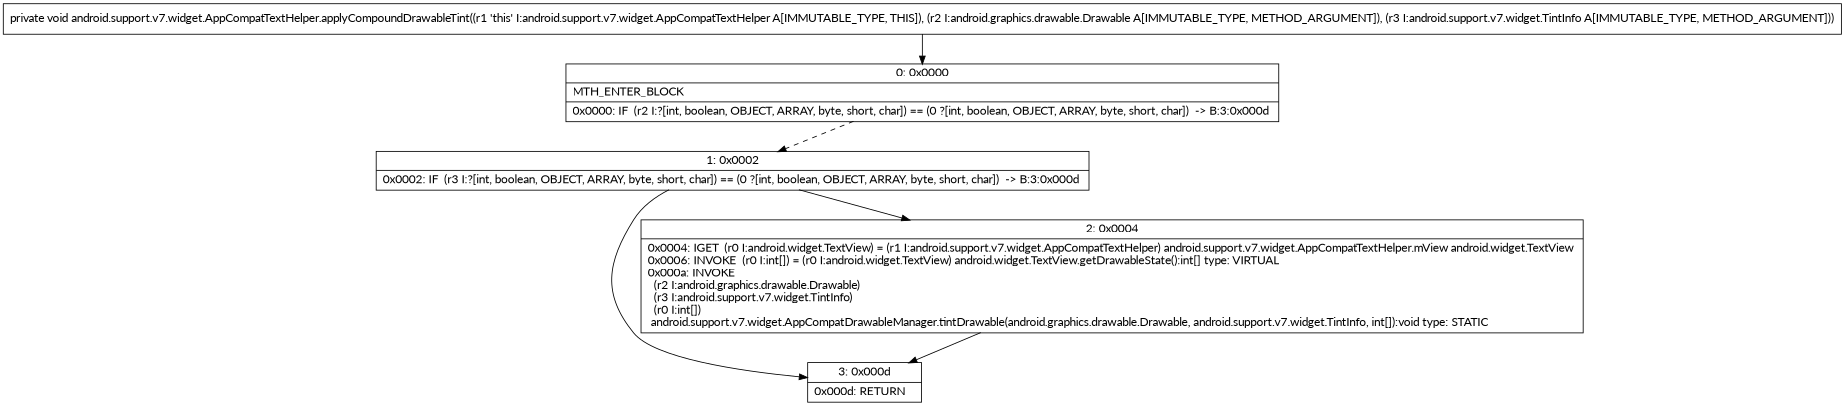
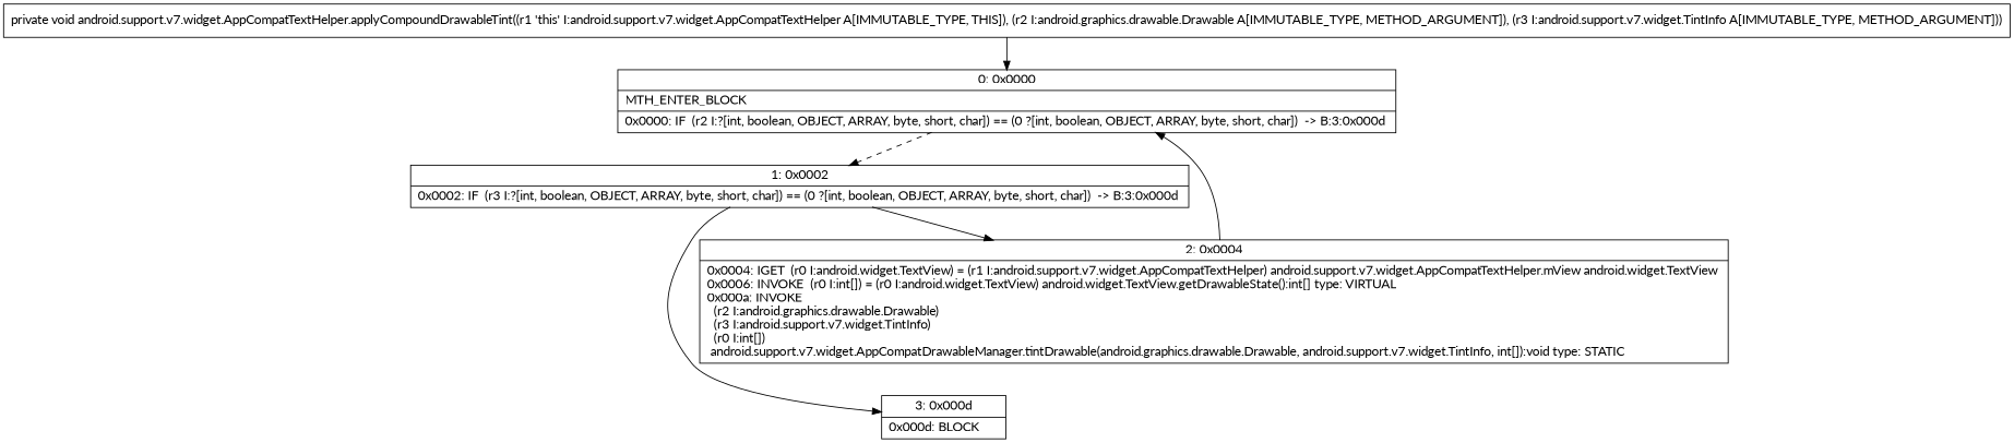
  digraph {
    fontname=Lato
    node [fontname=Lato shape=record]
    edge [fontname=Lato]
    n1 [label="{0\:\ 0x0000|MTH_ENTER_BLOCK\l|0x0000: IF  (r2 I:?[int, boolean, OBJECT, ARRAY, byte, short, char]) == (0 ?[int, boolean, OBJECT, ARRAY, byte, short, char])  \-\> B:3:0x000d \l}"]
    n2 [label="{1\:\ 0x0002|0x0002: IF  (r3 I:?[int, boolean, OBJECT, ARRAY, byte, short, char]) == (0 ?[int, boolean, OBJECT, ARRAY, byte, short, char])  \-\> B:3:0x000d \l}"]
-   n3 [label="{3\:\ 0x000d|0x000d: RETURN   \l}"]
+   n3 [label="{3\:\ 0x000d|0x000d: BLOCK   \l}"]
    n4 [label="{2\:\ 0x0004|0x0004: IGET  (r0 I:android.widget.TextView) = (r1 I:android.support.v7.widget.AppCompatTextHelper) android.support.v7.widget.AppCompatTextHelper.mView android.widget.TextView \l0x0006: INVOKE  (r0 I:int[]) = (r0 I:android.widget.TextView) android.widget.TextView.getDrawableState():int[] type: VIRTUAL \l0x000a: INVOKE  \l  (r2 I:android.graphics.drawable.Drawable)\l  (r3 I:android.support.v7.widget.TintInfo)\l  (r0 I:int[])\l android.support.v7.widget.AppCompatDrawableManager.tintDrawable(android.graphics.drawable.Drawable, android.support.v7.widget.TintInfo, int[]):void type: STATIC \l}"]
    n5 [label="{private void android.support.v7.widget.AppCompatTextHelper.applyCompoundDrawableTint((r1 'this' I:android.support.v7.widget.AppCompatTextHelper A[IMMUTABLE_TYPE, THIS]), (r2 I:android.graphics.drawable.Drawable A[IMMUTABLE_TYPE, METHOD_ARGUMENT]), (r3 I:android.support.v7.widget.TintInfo A[IMMUTABLE_TYPE, METHOD_ARGUMENT])) }"]
    n1 -> n2 [style=dashed]
    n2 -> n3
    n2 -> n4 [style=solid]
-   n4 -> n3
+   n4 -> n1
    n5 -> n1
  }
